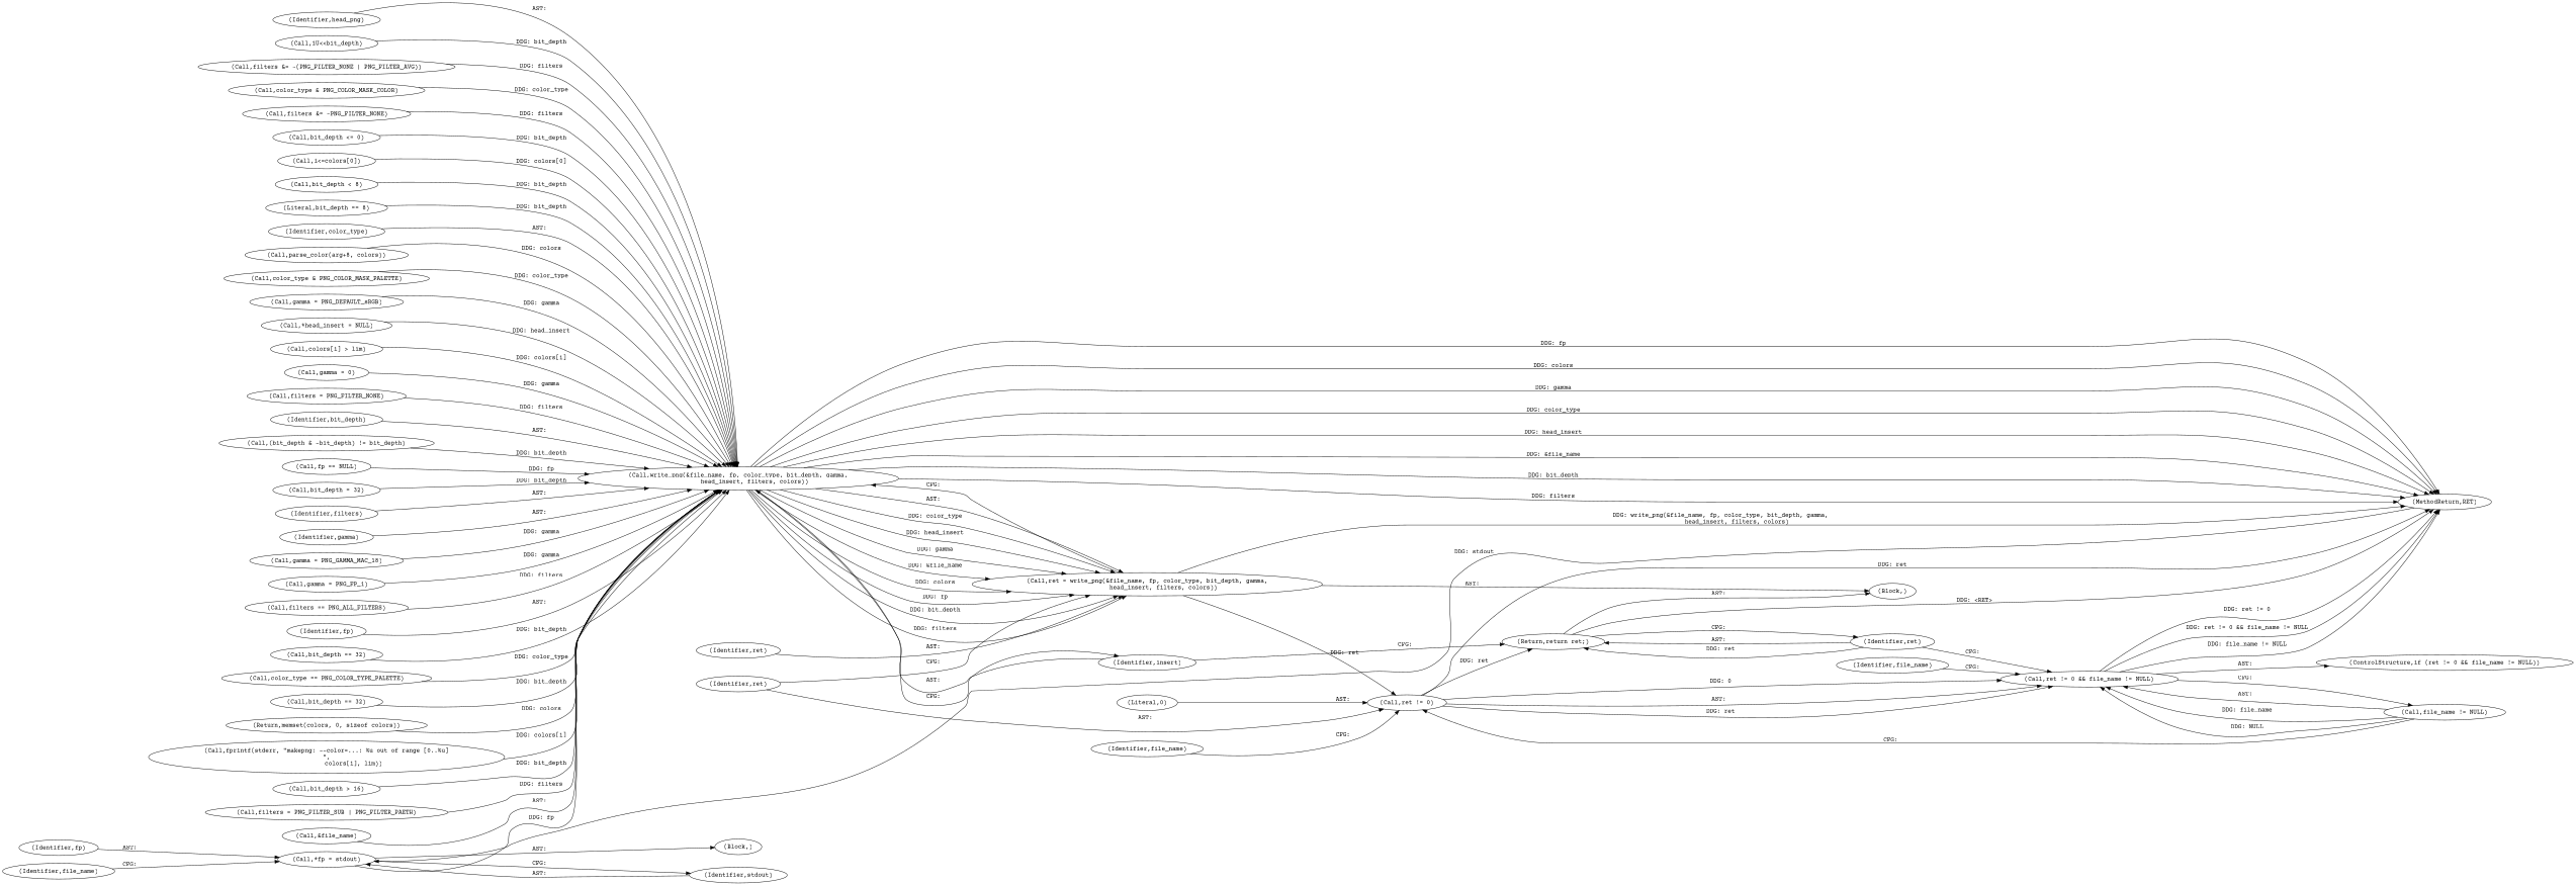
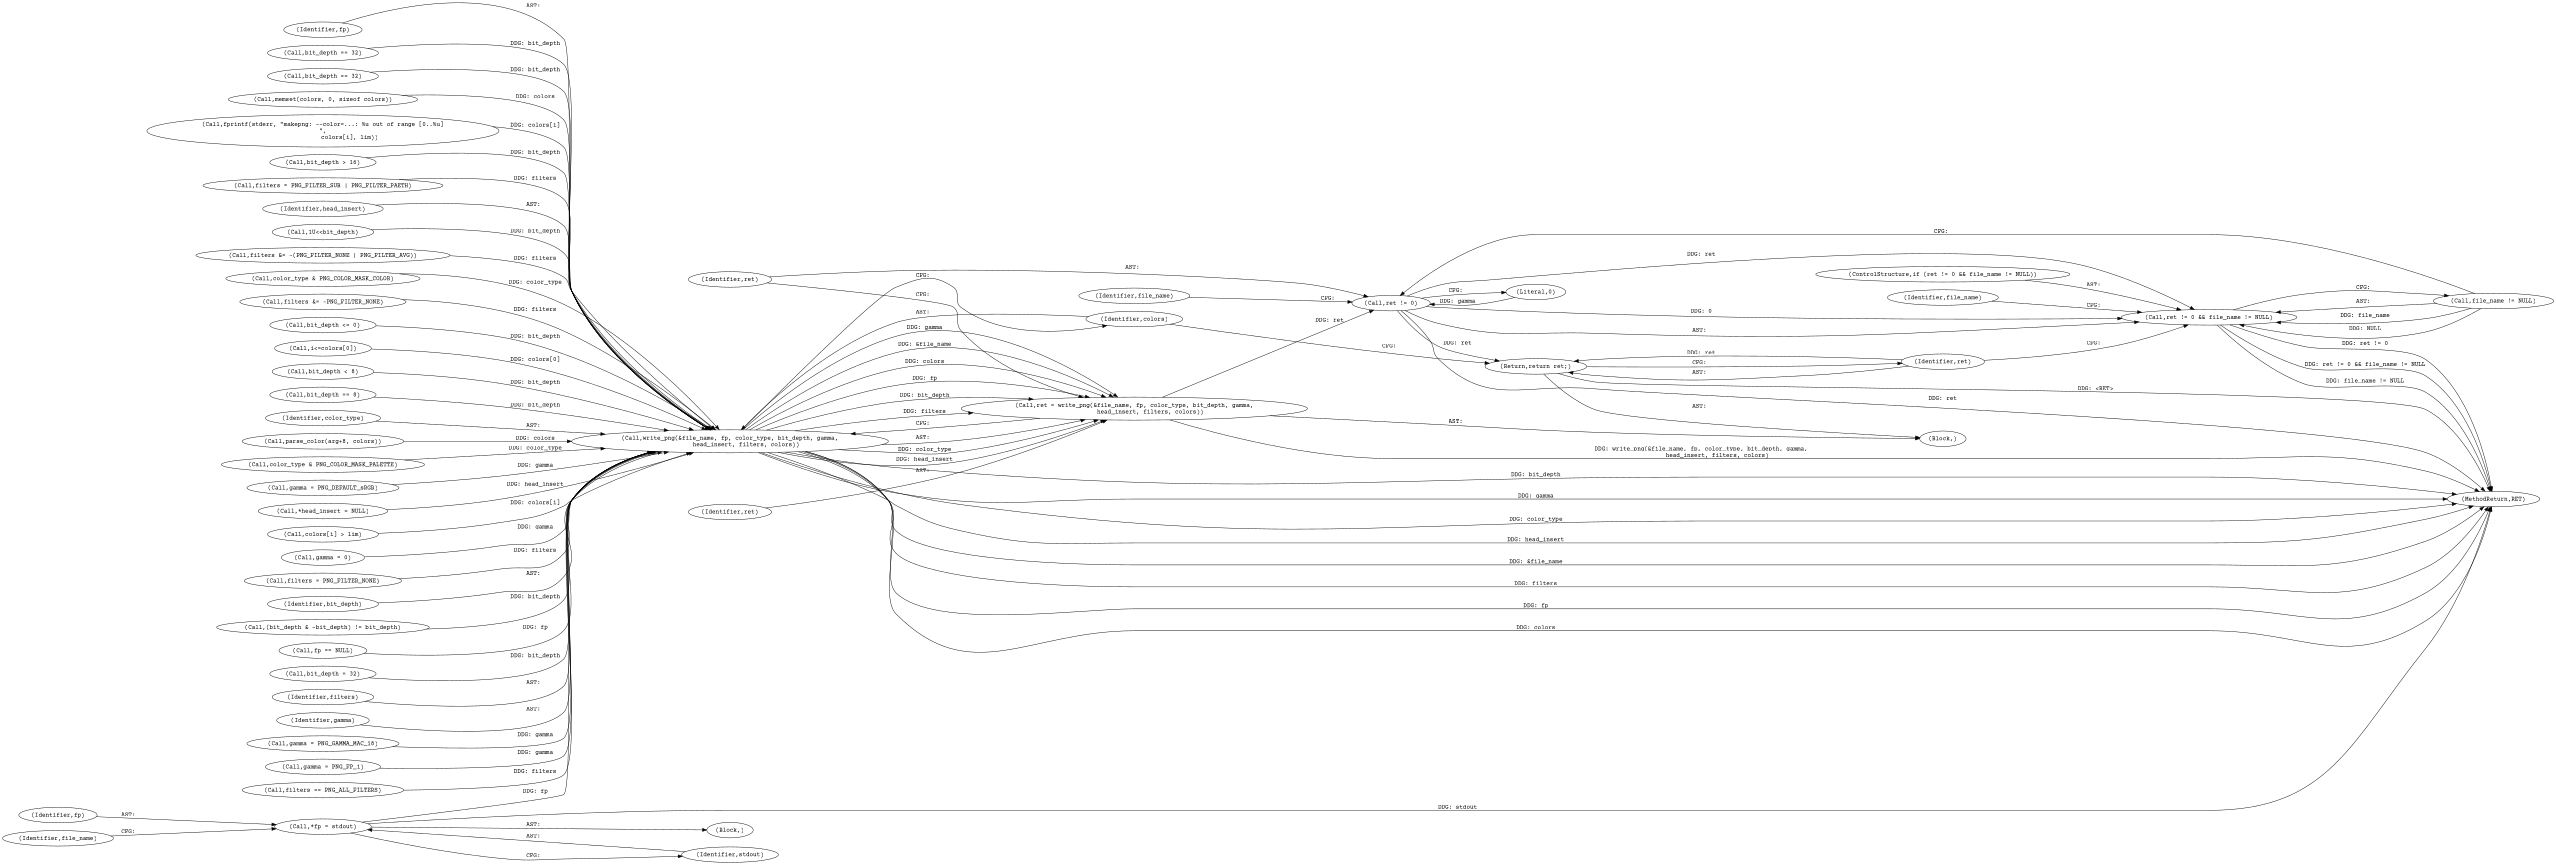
  digraph {
    fontname="Courier Prime"
    rankdir=LR
    node [fontname="Courier Prime"]
    edge [fontname="Courier Prime"]
    n1 [label="(Call,*fp = stdout)"]
    n2 [label="(Call,write_png(&file_name, fp, color_type, bit_depth, gamma,\n         head_insert, filters, colors))"]
    n3 [label="(MethodReturn,RET)"]
    n4 [label="(Block,)"]
    n5 [label="(Identifier,stdout)"]
    n6 [label="(Call,ret = write_png(&file_name, fp, color_type, bit_depth, gamma,\n         head_insert, filters, colors))"]
-   n7 [label="(Identifier,insert)"]
+   n7 [label="(Identifier,colors)"]
    n8 [label="(Call,ret != 0)"]
    n9 [label="(Block,)"]
    n10 [label="(Return,return ret;)"]
    n11 [label="(Call,ret != 0 && file_name != NULL)"]
    n12 [label="(Literal,0)"]
    n13 [label="(ControlStructure,if (ret != 0 && file_name != NULL))"]
    n14 [label="(Call,file_name != NULL)"]
    n15 [label="(Identifier,ret)"]
    n16 [label="(Call,filters &= ~(PNG_FILTER_NONE | PNG_FILTER_AVG))"]
    n17 [label="(Call,color_type & PNG_COLOR_MASK_COLOR)"]
    n18 [label="(Call,filters &= ~PNG_FILTER_NONE)"]
    n19 [label="(Call,bit_depth <= 0)"]
    n20 [label="(Call,i<=colors[0])"]
    n21 [label="(Call,bit_depth < 8)"]
-   n22 [label="(Literal,bit_depth == 8)"]
+   n22 [label="(Call,bit_depth == 8)"]
    n23 [label="(Identifier,color_type)"]
    n24 [label="(Call,parse_color(arg+8, colors))"]
    n25 [label="(Call,color_type & PNG_COLOR_MASK_PALETTE)"]
    n26 [label="(Call,gamma = PNG_DEFAULT_sRGB)"]
    n27 [label="(Call,*head_insert = NULL)"]
    n28 [label="(Call,colors[i] > lim)"]
    n29 [label="(Call,gamma = 0)"]
    n30 [label="(Call,filters = PNG_FILTER_NONE)"]
    n31 [label="(Identifier,ret)"]
    n32 [label="(Identifier,fp)"]
    n33 [label="(Identifier,bit_depth)"]
    n34 [label="(Call,(bit_depth & -bit_depth) != bit_depth)"]
    n35 [label="(Call,fp == NULL)"]
    n36 [label="(Call,bit_depth = 32)"]
    n37 [label="(Identifier,filters)"]
    n38 [label="(Identifier,gamma)"]
    n39 [label="(Call,gamma = PNG_GAMMA_MAC_18)"]
    n40 [label="(Call,gamma = PNG_FP_1)"]
    n41 [label="(Call,filters == PNG_ALL_FILTERS)"]
    n42 [label="(Identifier,fp)"]
    n43 [label="(Identifier,file_name)"]
    n44 [label="(Call,bit_depth == 32)"]
-   n45 [label="(Call,color_type == PNG_COLOR_TYPE_PALETTE)"]
    n46 [label="(Identifier,ret)"]
    n47 [label="(Identifier,file_name)"]
    n48 [label="(Call,bit_depth == 32)"]
-   n49 [label="(Return,memset(colors, 0, sizeof colors))"]
+   n49 [label="(Call,memset(colors, 0, sizeof colors))"]
    n50 [label="(Call,fprintf(stderr, \"makepng: --color=...: %u out of range [0..%u]\n\",\n               colors[i], lim))"]
    n51 [label="(Call,bit_depth > 16)"]
    n52 [label="(Identifier,file_name)"]
    n53 [label="(Call,filters = PNG_FILTER_SUB | PNG_FILTER_PAETH)"]
-   n54 [label="(Call,&file_name)"]
-   n55 [label="(Identifier,head_png)"]
+   n55 [label="(Identifier,head_insert)"]
    n56 [label="(Call,1U<<bit_depth)"]
    n1 -> n2 [label="DDG: fp"]
-   n3 -> n1 [label="DDG: stdout"]
+   n1 -> n3 [label="DDG: stdout"]
    n1 -> n4 [label="AST: "]
    n1 -> n5 [label="CFG: "]
    n2 -> n3 [label="DDG: fp"]
    n2 -> n3 [label="DDG: colors"]
    n2 -> n3 [label="DDG: gamma"]
    n2 -> n3 [label="DDG: color_type"]
    n2 -> n3 [label="DDG: head_insert"]
    n2 -> n3 [label="DDG: &file_name"]
    n2 -> n3 [label="DDG: bit_depth"]
    n2 -> n3 [label="DDG: filters"]
    n2 -> n6 [label="AST: "]
    n2 -> n6 [label="DDG: color_type"]
    n2 -> n6 [label="DDG: head_insert"]
    n2 -> n6 [label="DDG: gamma"]
    n2 -> n6 [label="DDG: &file_name"]
    n2 -> n6 [label="DDG: colors"]
    n2 -> n6 [label="DDG: fp"]
    n2 -> n6 [label="DDG: bit_depth"]
    n2 -> n6 [label="DDG: filters"]
    n2 -> n7 [label="CFG: "]
    n5 -> n1 [label="AST: "]
    n6 -> n2 [label="CFG: "]
    n6 -> n3 [label="DDG: write_png(&file_name, fp, color_type, bit_depth, gamma,\n         head_insert, filters, colors)"]
    n6 -> n8 [label="DDG: ret"]
    n6 -> n9 [label="AST: "]
    n7 -> n2 [label="AST: "]
    n7 -> n10 [label="CFG: "]
    n8 -> n3 [label="DDG: ret"]
    n8 -> n10 [label="DDG: ret"]
    n8 -> n11 [label="AST: "]
    n8 -> n11 [label="DDG: ret"]
    n8 -> n11 [label="DDG: 0"]
+   n8 -> n12 [label="CFG: "]
    n10 -> n3 [label="DDG: <RET>"]
    n10 -> n9 [label="AST: "]
    n10 -> n15 [label="CFG: "]
    n11 -> n3 [label="DDG: ret != 0"]
    n11 -> n3 [label="DDG: ret != 0 && file_name != NULL"]
    n11 -> n3 [label="DDG: file_name != NULL"]
-   n11 -> n13 [label="AST: "]
+   n13 -> n11 [label="AST: "]
    n11 -> n14 [label="CFG: "]
-   n12 -> n8 [label="AST: "]
+   n12 -> n8 [label="DDG: gamma"]
    n14 -> n8 [label="CFG: "]
    n14 -> n11 [label="AST: "]
    n14 -> n11 [label="DDG: file_name"]
    n14 -> n11 [label="DDG: NULL"]
    n15 -> n10 [label="AST: "]
    n15 -> n10 [label="DDG: ret"]
    n15 -> n11 [label="CFG: "]
    n16 -> n2 [label="DDG: filters"]
    n17 -> n2 [label="DDG: color_type"]
    n18 -> n2 [label="DDG: filters"]
    n19 -> n2 [label="DDG: bit_depth"]
    n20 -> n2 [label="DDG: colors[0]"]
    n21 -> n2 [label="DDG: bit_depth"]
    n22 -> n2 [label="DDG: bit_depth"]
    n23 -> n2 [label="AST: "]
    n24 -> n2 [label="DDG: colors"]
    n25 -> n2 [label="DDG: color_type"]
    n26 -> n2 [label="DDG: gamma"]
    n27 -> n2 [label="DDG: head_insert"]
    n28 -> n2 [label="DDG: colors[i]"]
    n29 -> n2 [label="DDG: gamma"]
    n30 -> n2 [label="DDG: filters"]
    n31 -> n6 [label="CFG: "]
    n31 -> n8 [label="AST: "]
    n32 -> n1 [label="AST: "]
    n33 -> n2 [label="AST: "]
    n34 -> n2 [label="DDG: bit_depth"]
    n35 -> n2 [label="DDG: fp"]
    n36 -> n2 [label="DDG: bit_depth"]
    n37 -> n2 [label="AST: "]
    n38 -> n2 [label="AST: "]
    n39 -> n2 [label="DDG: gamma"]
    n40 -> n2 [label="DDG: gamma"]
    n41 -> n2 [label="DDG: filters"]
    n42 -> n2 [label="AST: "]
    n43 -> n1 [label="CFG: "]
    n44 -> n2 [label="DDG: bit_depth"]
-   n45 -> n2 [label="DDG: color_type"]
    n46 -> n6 [label="AST: "]
    n47 -> n11 [label="CFG: "]
    n48 -> n2 [label="DDG: bit_depth"]
    n49 -> n2 [label="DDG: colors"]
    n50 -> n2 [label="DDG: colors[i]"]
    n51 -> n2 [label="DDG: bit_depth"]
    n52 -> n8 [label="CFG: "]
    n53 -> n2 [label="DDG: filters"]
-   n54 -> n2 [label="AST: "]
    n55 -> n2 [label="AST: "]
    n56 -> n2 [label="DDG: bit_depth"]
  }
